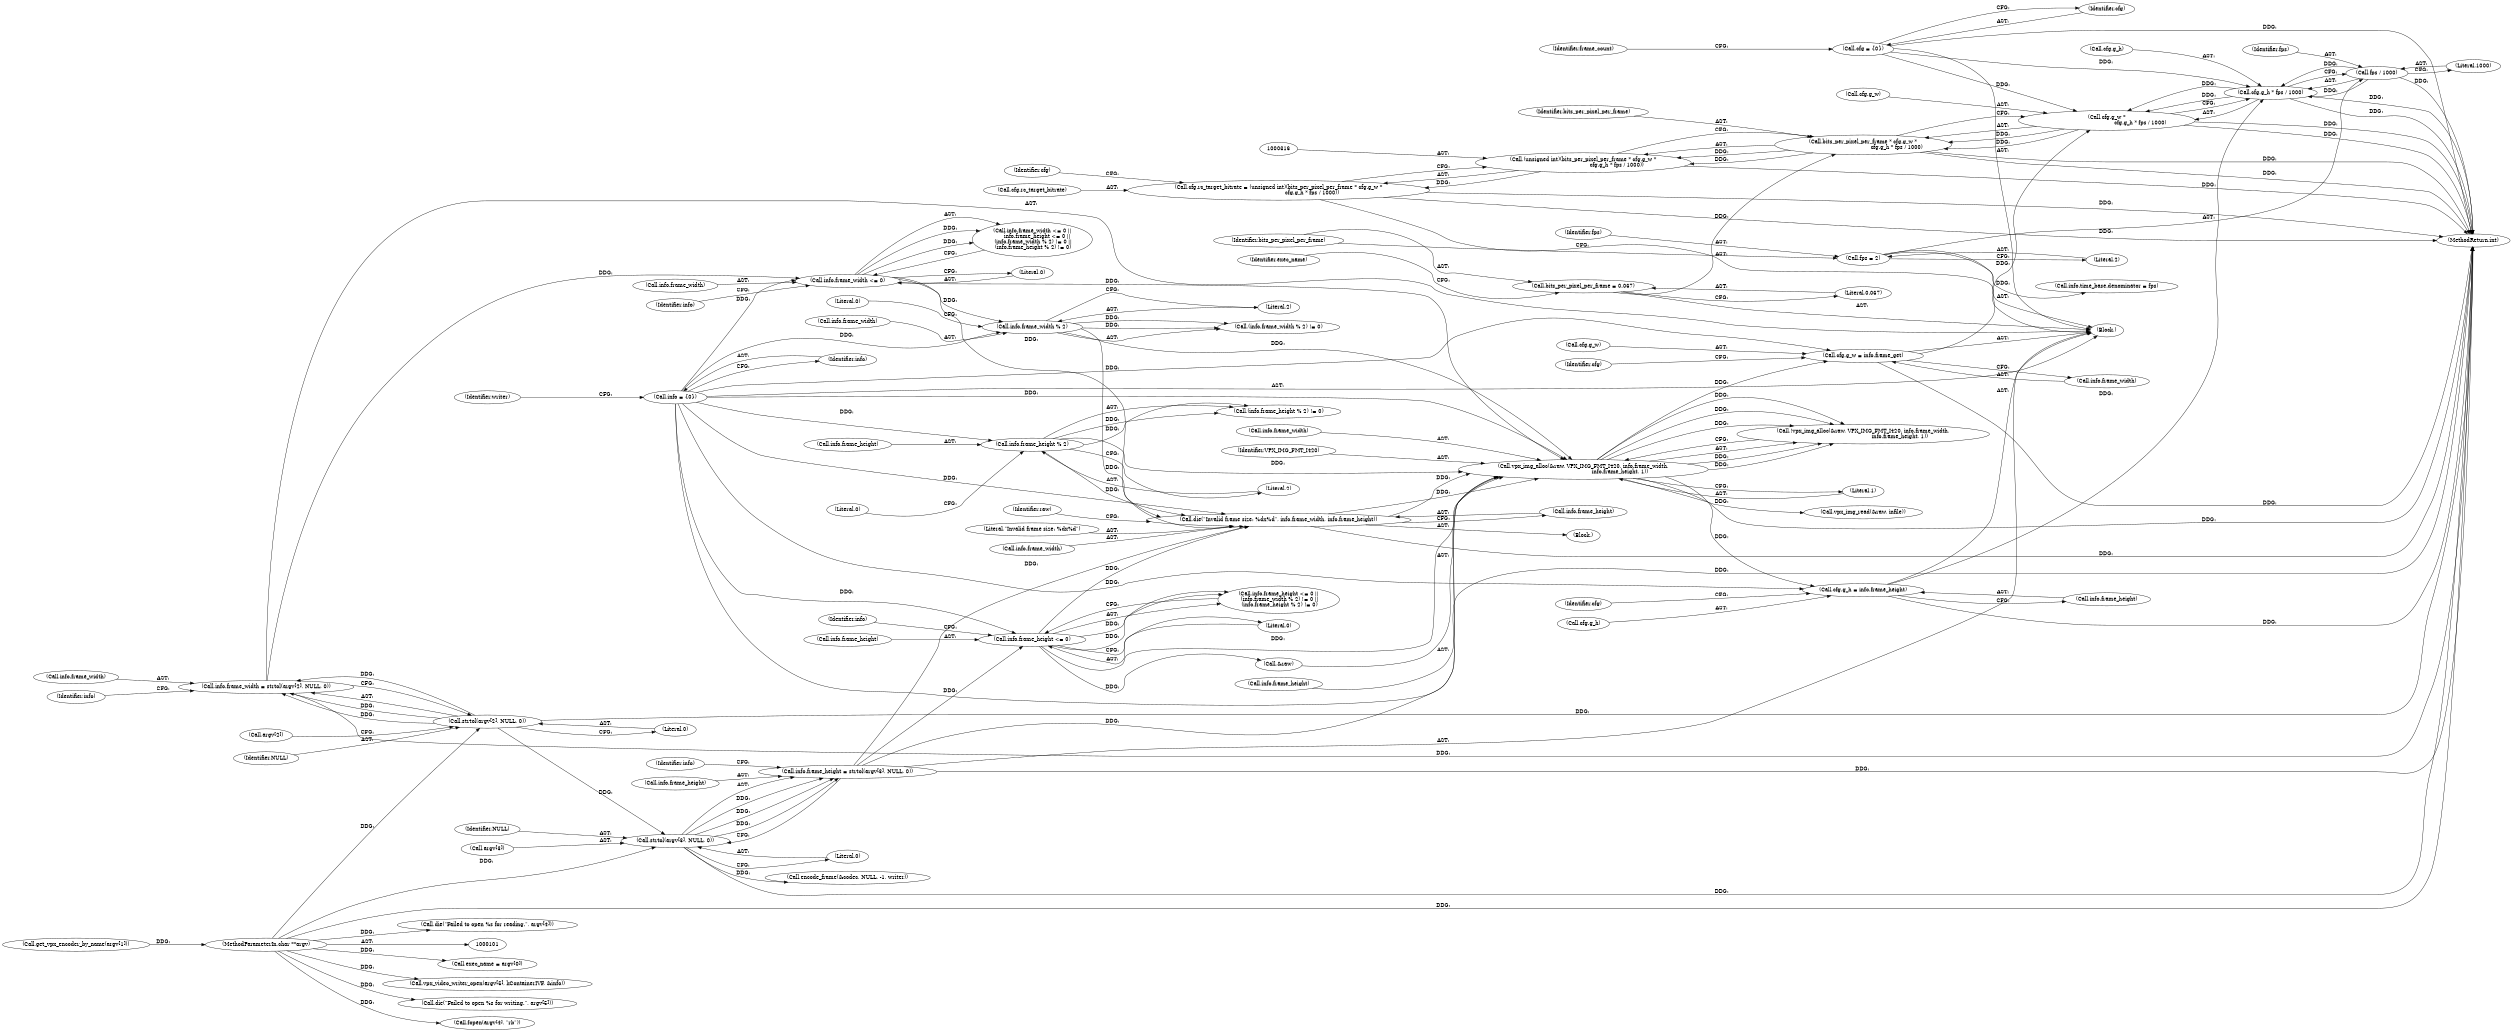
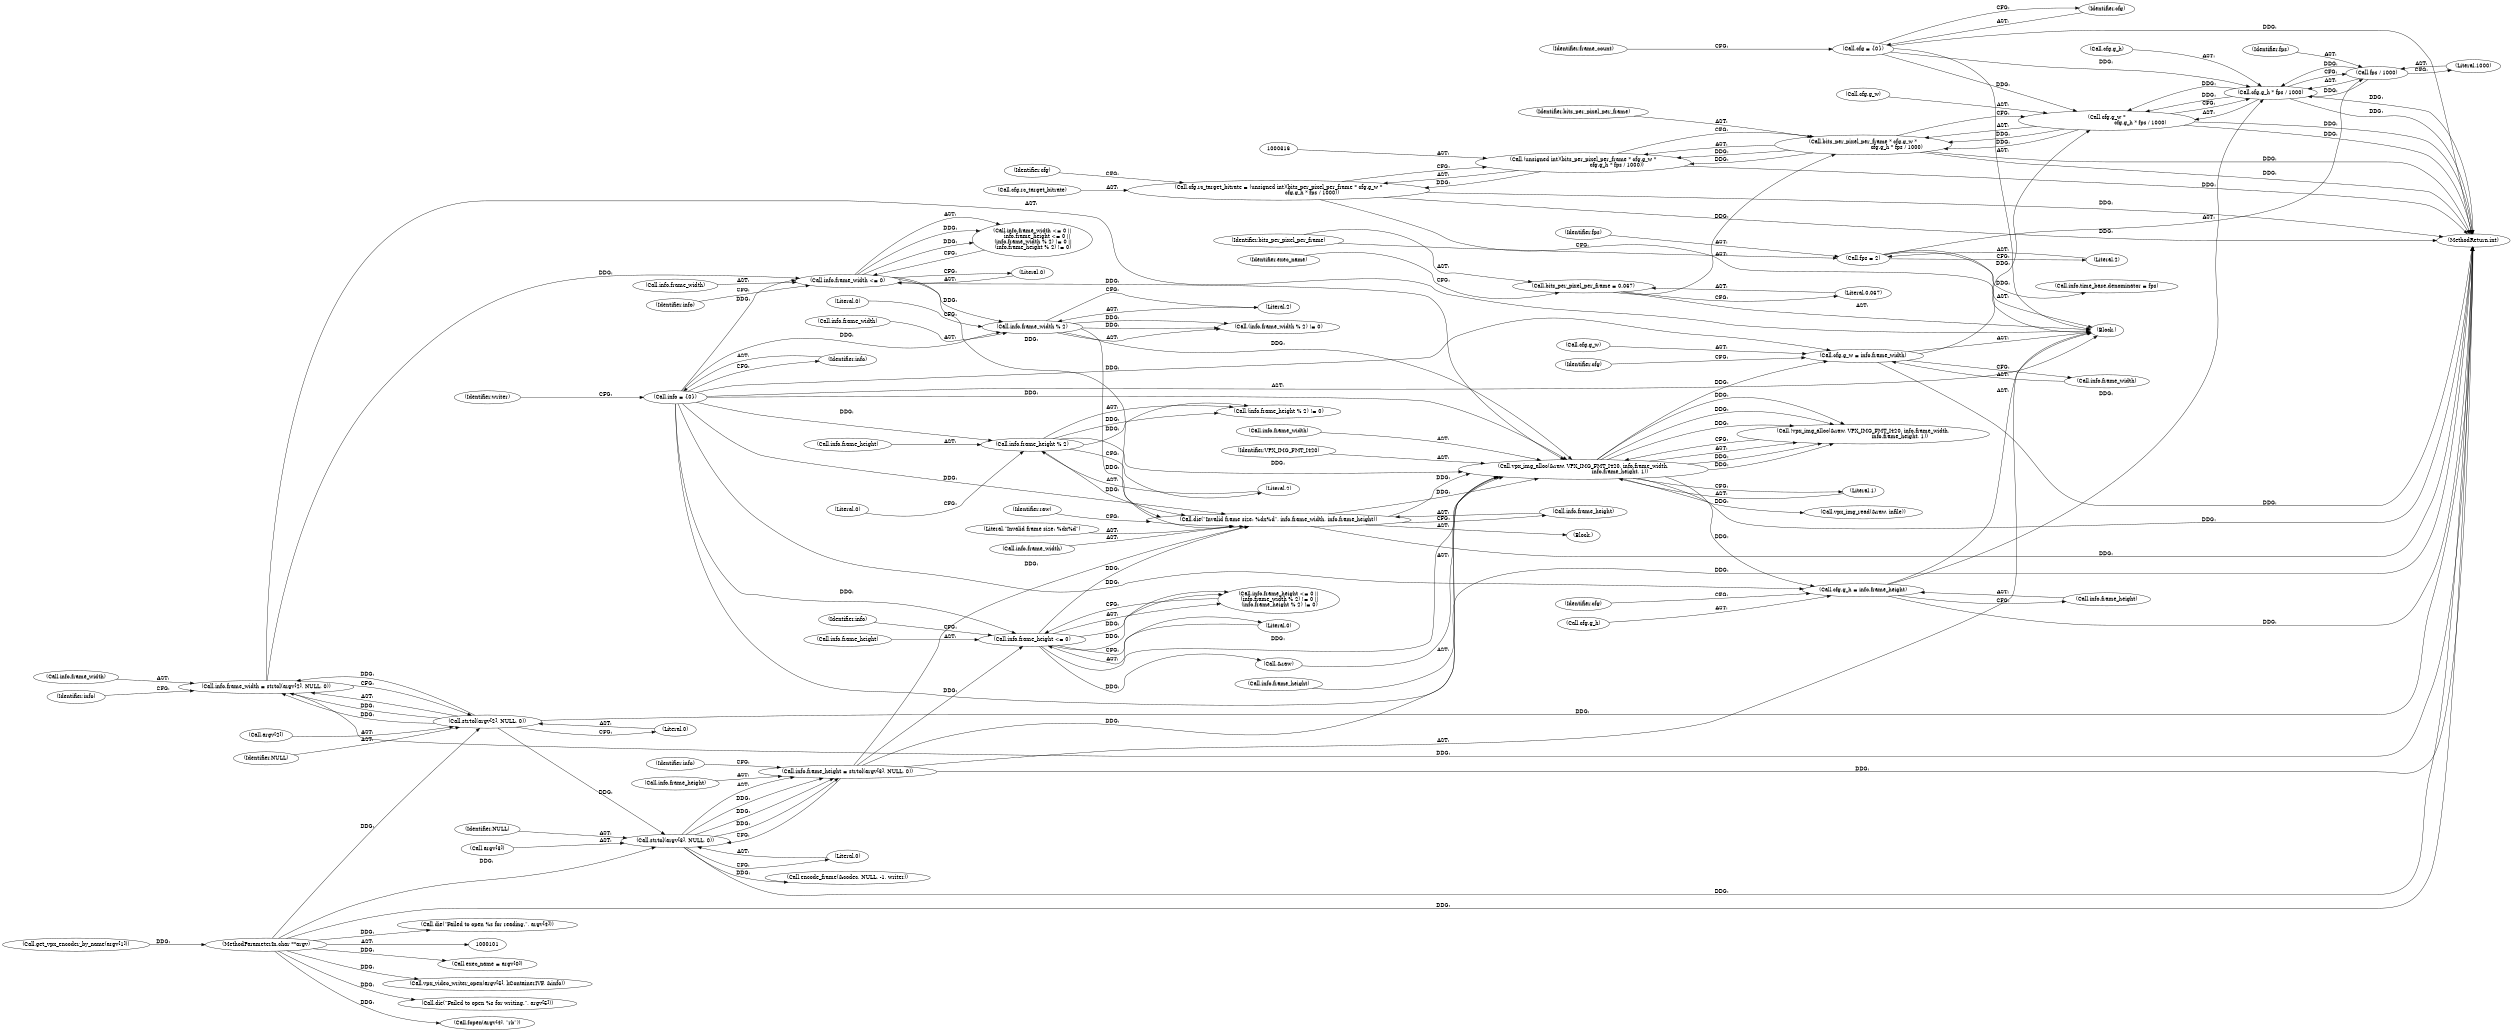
  digraph {
    rankdir=LR
    n1 [label="(Call,cfg.rc_target_bitrate = (unsigned int)(bits_per_pixel_per_frame * cfg.g_w *\n                                         cfg.g_h * fps / 1000))"]
    n2 [label="(Call,(unsigned int)(bits_per_pixel_per_frame * cfg.g_w *\n                                         cfg.g_h * fps / 1000))"]
    n3 [label="(Block,)"]
    n4 [label="(MethodReturn,int)"]
    n5 [label="(Call,bits_per_pixel_per_frame * cfg.g_w *\n                                         cfg.g_h * fps / 1000)"]
    n6 [label="(Call,cfg.g_w *\n                                         cfg.g_h * fps / 1000)"]
    n7 [label="(Call,cfg.g_h * fps / 1000)"]
    n8 [label="(Call,bits_per_pixel_per_frame = 0.067)"]
    n9 [label="(Literal,0.067)"]
    n10 [label="(Call,fps / 1000)"]
    n11 [label="(Call,cfg = {0})"]
    n12 [label="(Identifier,cfg)"]
-   n13 [label="(Call,cfg.g_w = info.frame_get)"]
+   n13 [label="(Call,cfg.g_w = info.frame_width)"]
    n14 [label="(Call,info.frame_width)"]
    n15 [label="(Call,vpx_img_alloc(&raw, VPX_IMG_FMT_I420, info.frame_width,\n                                             info.frame_height, 1))"]
    n16 [label="(Call,cfg.g_h = info.frame_height)"]
    n17 [label="(Literal,1)"]
    n18 [label="(Call,!vpx_img_alloc(&raw, VPX_IMG_FMT_I420, info.frame_width,\n                                             info.frame_height, 1))"]
    n19 [label="(Call,vpx_img_read(&raw, infile))"]
    n20 [label="(Call,info.frame_height)"]
    n21 [label="(Call,die(\"Invalid frame size: %dx%d\", info.frame_width, info.frame_height))"]
    n22 [label="(Call,info.frame_height)"]
    n23 [label="(Block,)"]
    n24 [label="(Call,info.frame_width <= 0)"]
    n25 [label="(Call,info.frame_width % 2)"]
    n26 [label="(Call,info.frame_width <= 0 ||\n      info.frame_height <= 0 ||\n (info.frame_width % 2) != 0 ||\n (info.frame_height % 2) != 0)"]
    n27 [label="(Literal,0)"]
    n28 [label="(Call,(info.frame_width % 2) != 0)"]
    n29 [label="(Literal,2)"]
    n30 [label="(Call,info.frame_width = strtol(argv[2], NULL, 0))"]
    n31 [label="(Call,strtol(argv[2], NULL, 0))"]
    n32 [label="(Call,strtol(argv[3], NULL, 0))"]
    n33 [label="(Literal,0)"]
    n34 [label="(Call,info.frame_height = strtol(argv[3], NULL, 0))"]
    n35 [label="(Call,encode_frame(&codec, NULL, -1, writer))"]
    n36 [label="(Literal,0)"]
    n37 [label="(MethodParameterIn,char **argv)"]
    n38 [label="(Call,exec_name = argv[0])"]
    n39 [label="(Call,vpx_video_writer_open(argv[5], kContainerIVF, &info))"]
    n40 [label="(Call,die(\"Failed to open %s for writing.\", argv[5]))"]
    n41 [label="(Call,fopen(argv[4], \"rb\"))"]
    n42 [label="(Call,die(\"Failed to open %s for reading.\", argv[4]))"]
    1000101
    n44 [label="(Call,get_vpx_encoder_by_name(argv[1]))"]
    n45 [label="(Call,info = {0})"]
    n46 [label="(Call,info.frame_height % 2)"]
    n47 [label="(Call,info.frame_height <= 0)"]
    n48 [label="(Identifier,info)"]
    n49 [label="(Call,(info.frame_height % 2) != 0)"]
    n50 [label="(Literal,2)"]
    n51 [label="(Call,info.frame_height <= 0 ||\n (info.frame_width % 2) != 0 ||\n (info.frame_height % 2) != 0)"]
    n52 [label="(Literal,0)"]
    n53 [label="(Call,&raw)"]
    n54 [label="(Literal,1000)"]
    n55 [label="(Call,fps = 2)"]
    n56 [label="(Call,info.time_base.denominator = fps)"]
    n57 [label="(Literal,2)"]
    n58 [label="(Identifier,raw)"]
    n59 [label="(Call,info.frame_height)"]
    n60 [label="(Identifier,bits_per_pixel_per_frame)"]
    n61 [label="(Literal,\"Invalid frame size: %dx%d\")"]
    n62 [label="(Call,info.frame_height)"]
    n63 [label="(Call,cfg.g_w)"]
    n64 [label="(Identifier,NULL)"]
    n65 [label="(Identifier,bits_per_pixel_per_frame)"]
    n66 [label="(Call,info.frame_width)"]
    n67 [label="(Identifier,fps)"]
    n68 [label="(Identifier,info)"]
    n69 [label="(Call,info.frame_height)"]
    n70 [label="(Call,cfg.g_w)"]
    n71 [label="(Identifier,info)"]
    n72 [label="(Call,cfg.rc_target_bitrate)"]
    n73 [label="(Identifier,cfg)"]
    n74 [label="(Call,argv[2])"]
    n75 [label="(Literal,0)"]
    n76 [label="(Identifier,info)"]
    n77 [label="(Identifier,writer)"]
    n78 [label="(Call,cfg.g_h)"]
    n79 [label="(Call,info.frame_height)"]
    n80 [label="(Identifier,exec_name)"]
    n81 [label="(Identifier,frame_count)"]
    n82 [label="(Call,cfg.g_h)"]
    n83 [label="(Literal,0)"]
    n84 [label="(Call,info.frame_width)"]
    n85 [label="(Call,argv[3])"]
    n86 [label="(Identifier,fps)"]
    n87 [label="(Identifier,cfg)"]
    n88 [label="(Call,info.frame_width)"]
    n89 [label="(Identifier,cfg)"]
    n90 [label="(Identifier,VPX_IMG_FMT_I420)"]
    n91 [label="(Call,info.frame_width)"]
    n92 [label="(Identifier,NULL)"]
    n93 [label="(Call,info.frame_width)"]
    n94 [label="(Identifier,info)"]
    1000316
    n1 -> n2 [label="CFG: "]
    n1 -> n3 [label="AST: "]
    n1 -> n4 [label="DDG: "]
    n1 -> n4 [label="DDG: "]
    n2 -> n1 [label="AST: "]
    n2 -> n1 [label="DDG: "]
    n2 -> n4 [label="DDG: "]
    n2 -> n5 [label="CFG: "]
    n5 -> n2 [label="AST: "]
    n5 -> n2 [label="DDG: "]
    n5 -> n2 [label="DDG: "]
    n5 -> n4 [label="DDG: "]
    n5 -> n4 [label="DDG: "]
    n5 -> n6 [label="CFG: "]
    n6 -> n4 [label="DDG: "]
    n6 -> n4 [label="DDG: "]
    n6 -> n5 [label="AST: "]
    n6 -> n5 [label="DDG: "]
    n6 -> n5 [label="DDG: "]
    n6 -> n7 [label="CFG: "]
    n7 -> n4 [label="DDG: "]
    n7 -> n4 [label="DDG: "]
    n7 -> n6 [label="AST: "]
    n7 -> n6 [label="DDG: "]
    n7 -> n6 [label="DDG: "]
    n7 -> n10 [label="CFG: "]
    n8 -> n3 [label="AST: "]
    n8 -> n5 [label="DDG: "]
    n8 -> n9 [label="CFG: "]
    n9 -> n8 [label="AST: "]
-   n10 -> n4 [label="DDG: "]
    n10 -> n7 [label="AST: "]
    n10 -> n7 [label="DDG: "]
    n10 -> n7 [label="DDG: "]
    n10 -> n54 [label="CFG: "]
    n11 -> n3 [label="AST: "]
    n11 -> n4 [label="DDG: "]
    n11 -> n6 [label="DDG: "]
    n11 -> n7 [label="DDG: "]
    n11 -> n12 [label="CFG: "]
    n12 -> n11 [label="AST: "]
    n13 -> n3 [label="AST: "]
    n13 -> n4 [label="DDG: "]
    n13 -> n6 [label="DDG: "]
    n13 -> n14 [label="CFG: "]
    n14 -> n13 [label="AST: "]
    n15 -> n4 [label="DDG: "]
    n15 -> n13 [label="DDG: "]
    n15 -> n16 [label="DDG: "]
    n15 -> n17 [label="CFG: "]
    n15 -> n18 [label="AST: "]
    n15 -> n18 [label="DDG: "]
    n15 -> n18 [label="DDG: "]
    n15 -> n18 [label="DDG: "]
    n15 -> n18 [label="DDG: "]
    n15 -> n18 [label="DDG: "]
    n15 -> n19 [label="DDG: "]
    n16 -> n3 [label="AST: "]
    n16 -> n4 [label="DDG: "]
    n16 -> n7 [label="DDG: "]
    n16 -> n20 [label="CFG: "]
    n17 -> n15 [label="AST: "]
    n18 -> n15 [label="CFG: "]
    n20 -> n16 [label="AST: "]
    n21 -> n4 [label="DDG: "]
    n21 -> n15 [label="DDG: "]
    n21 -> n15 [label="DDG: "]
    n21 -> n22 [label="CFG: "]
    n21 -> n23 [label="AST: "]
    n22 -> n21 [label="AST: "]
    n24 -> n15 [label="DDG: "]
    n24 -> n21 [label="DDG: "]
    n24 -> n25 [label="DDG: "]
    n24 -> n26 [label="AST: "]
    n24 -> n26 [label="DDG: "]
    n24 -> n26 [label="DDG: "]
    n24 -> n27 [label="CFG: "]
    n25 -> n15 [label="DDG: "]
    n25 -> n21 [label="DDG: "]
    n25 -> n28 [label="AST: "]
    n25 -> n28 [label="DDG: "]
    n25 -> n28 [label="DDG: "]
    n25 -> n29 [label="CFG: "]
    n26 -> n24 [label="CFG: "]
    n27 -> n24 [label="AST: "]
    n29 -> n25 [label="AST: "]
    n30 -> n3 [label="AST: "]
    n30 -> n4 [label="DDG: "]
    n30 -> n24 [label="DDG: "]
    n30 -> n31 [label="CFG: "]
    n31 -> n4 [label="DDG: "]
    n31 -> n30 [label="AST: "]
    n31 -> n30 [label="DDG: "]
    n31 -> n30 [label="DDG: "]
    n31 -> n30 [label="DDG: "]
    n31 -> n32 [label="DDG: "]
    n31 -> n33 [label="CFG: "]
    n32 -> n4 [label="DDG: "]
    n32 -> n34 [label="AST: "]
    n32 -> n34 [label="DDG: "]
    n32 -> n34 [label="DDG: "]
    n32 -> n34 [label="DDG: "]
    n32 -> n35 [label="DDG: "]
    n32 -> n36 [label="CFG: "]
    n33 -> n31 [label="AST: "]
    n34 -> n3 [label="AST: "]
    n34 -> n4 [label="DDG: "]
    n34 -> n15 [label="DDG: "]
    n34 -> n21 [label="DDG: "]
    n34 -> n32 [label="CFG: "]
    n34 -> n47 [label="DDG: "]
    n36 -> n32 [label="AST: "]
    n37 -> n4 [label="DDG: "]
    n37 -> n31 [label="DDG: "]
    n37 -> n32 [label="DDG: "]
    n37 -> n38 [label="DDG: "]
    n37 -> n39 [label="DDG: "]
    n37 -> n40 [label="DDG: "]
    n37 -> n41 [label="DDG: "]
    n37 -> n42 [label="DDG: "]
    n37 -> 1000101 [label="AST: "]
    n44 -> n37 [label="DDG: "]
    n45 -> n3 [label="AST: "]
    n45 -> n4 [label="DDG: "]
    n45 -> n13 [label="DDG: "]
    n45 -> n15 [label="DDG: "]
    n45 -> n16 [label="DDG: "]
    n45 -> n21 [label="DDG: "]
    n45 -> n24 [label="DDG: "]
    n45 -> n25 [label="DDG: "]
    n45 -> n46 [label="DDG: "]
    n45 -> n47 [label="DDG: "]
    n45 -> n48 [label="CFG: "]
    n46 -> n15 [label="DDG: "]
    n46 -> n21 [label="DDG: "]
    n46 -> n49 [label="AST: "]
    n46 -> n49 [label="DDG: "]
    n46 -> n49 [label="DDG: "]
    n46 -> n50 [label="CFG: "]
    n47 -> n15 [label="DDG: "]
    n47 -> n21 [label="DDG: "]
    n47 -> n51 [label="AST: "]
    n47 -> n51 [label="DDG: "]
    n47 -> n51 [label="DDG: "]
    n47 -> n52 [label="CFG: "]
    n47 -> n53 [label="DDG: "]
    n48 -> n45 [label="AST: "]
    n50 -> n46 [label="AST: "]
    n51 -> n47 [label="CFG: "]
    n52 -> n47 [label="AST: "]
    n53 -> n15 [label="AST: "]
    n54 -> n10 [label="AST: "]
    n55 -> n3 [label="AST: "]
    n55 -> n10 [label="AST: "]
    n55 -> n56 [label="DDG: "]
    n55 -> n57 [label="CFG: "]
    n57 -> n55 [label="AST: "]
    n58 -> n21 [label="CFG: "]
    n59 -> n46 [label="AST: "]
    n60 -> n8 [label="AST: "]
    n60 -> n55 [label="CFG: "]
    n61 -> n21 [label="AST: "]
    n62 -> n15 [label="AST: "]
    n63 -> n13 [label="AST: "]
    n64 -> n32 [label="AST: "]
    n65 -> n5 [label="AST: "]
    n66 -> n21 [label="AST: "]
    n67 -> n10 [label="AST: "]
    n68 -> n34 [label="CFG: "]
    n69 -> n34 [label="AST: "]
    n70 -> n6 [label="AST: "]
    n71 -> n30 [label="CFG: "]
    n72 -> n1 [label="AST: "]
    n73 -> n13 [label="CFG: "]
-   n74 -> n31 [label="CFG: "]
+   n74 -> n31 [label="AST: "]
    n75 -> n46 [label="CFG: "]
    n76 -> n47 [label="CFG: "]
    n77 -> n45 [label="CFG: "]
    n78 -> n7 [label="AST: "]
    n79 -> n47 [label="AST: "]
    n80 -> n8 [label="CFG: "]
    n81 -> n11 [label="CFG: "]
    n82 -> n16 [label="AST: "]
    n83 -> n25 [label="CFG: "]
    n84 -> n15 [label="AST: "]
    n85 -> n32 [label="AST: "]
    n86 -> n55 [label="AST: "]
    n87 -> n1 [label="CFG: "]
    n88 -> n25 [label="AST: "]
    n89 -> n16 [label="CFG: "]
    n90 -> n15 [label="AST: "]
    n91 -> n24 [label="AST: "]
    n92 -> n31 [label="AST: "]
    n93 -> n30 [label="AST: "]
    n94 -> n24 [label="CFG: "]
    1000316 -> n2 [label="AST: "]
  }
